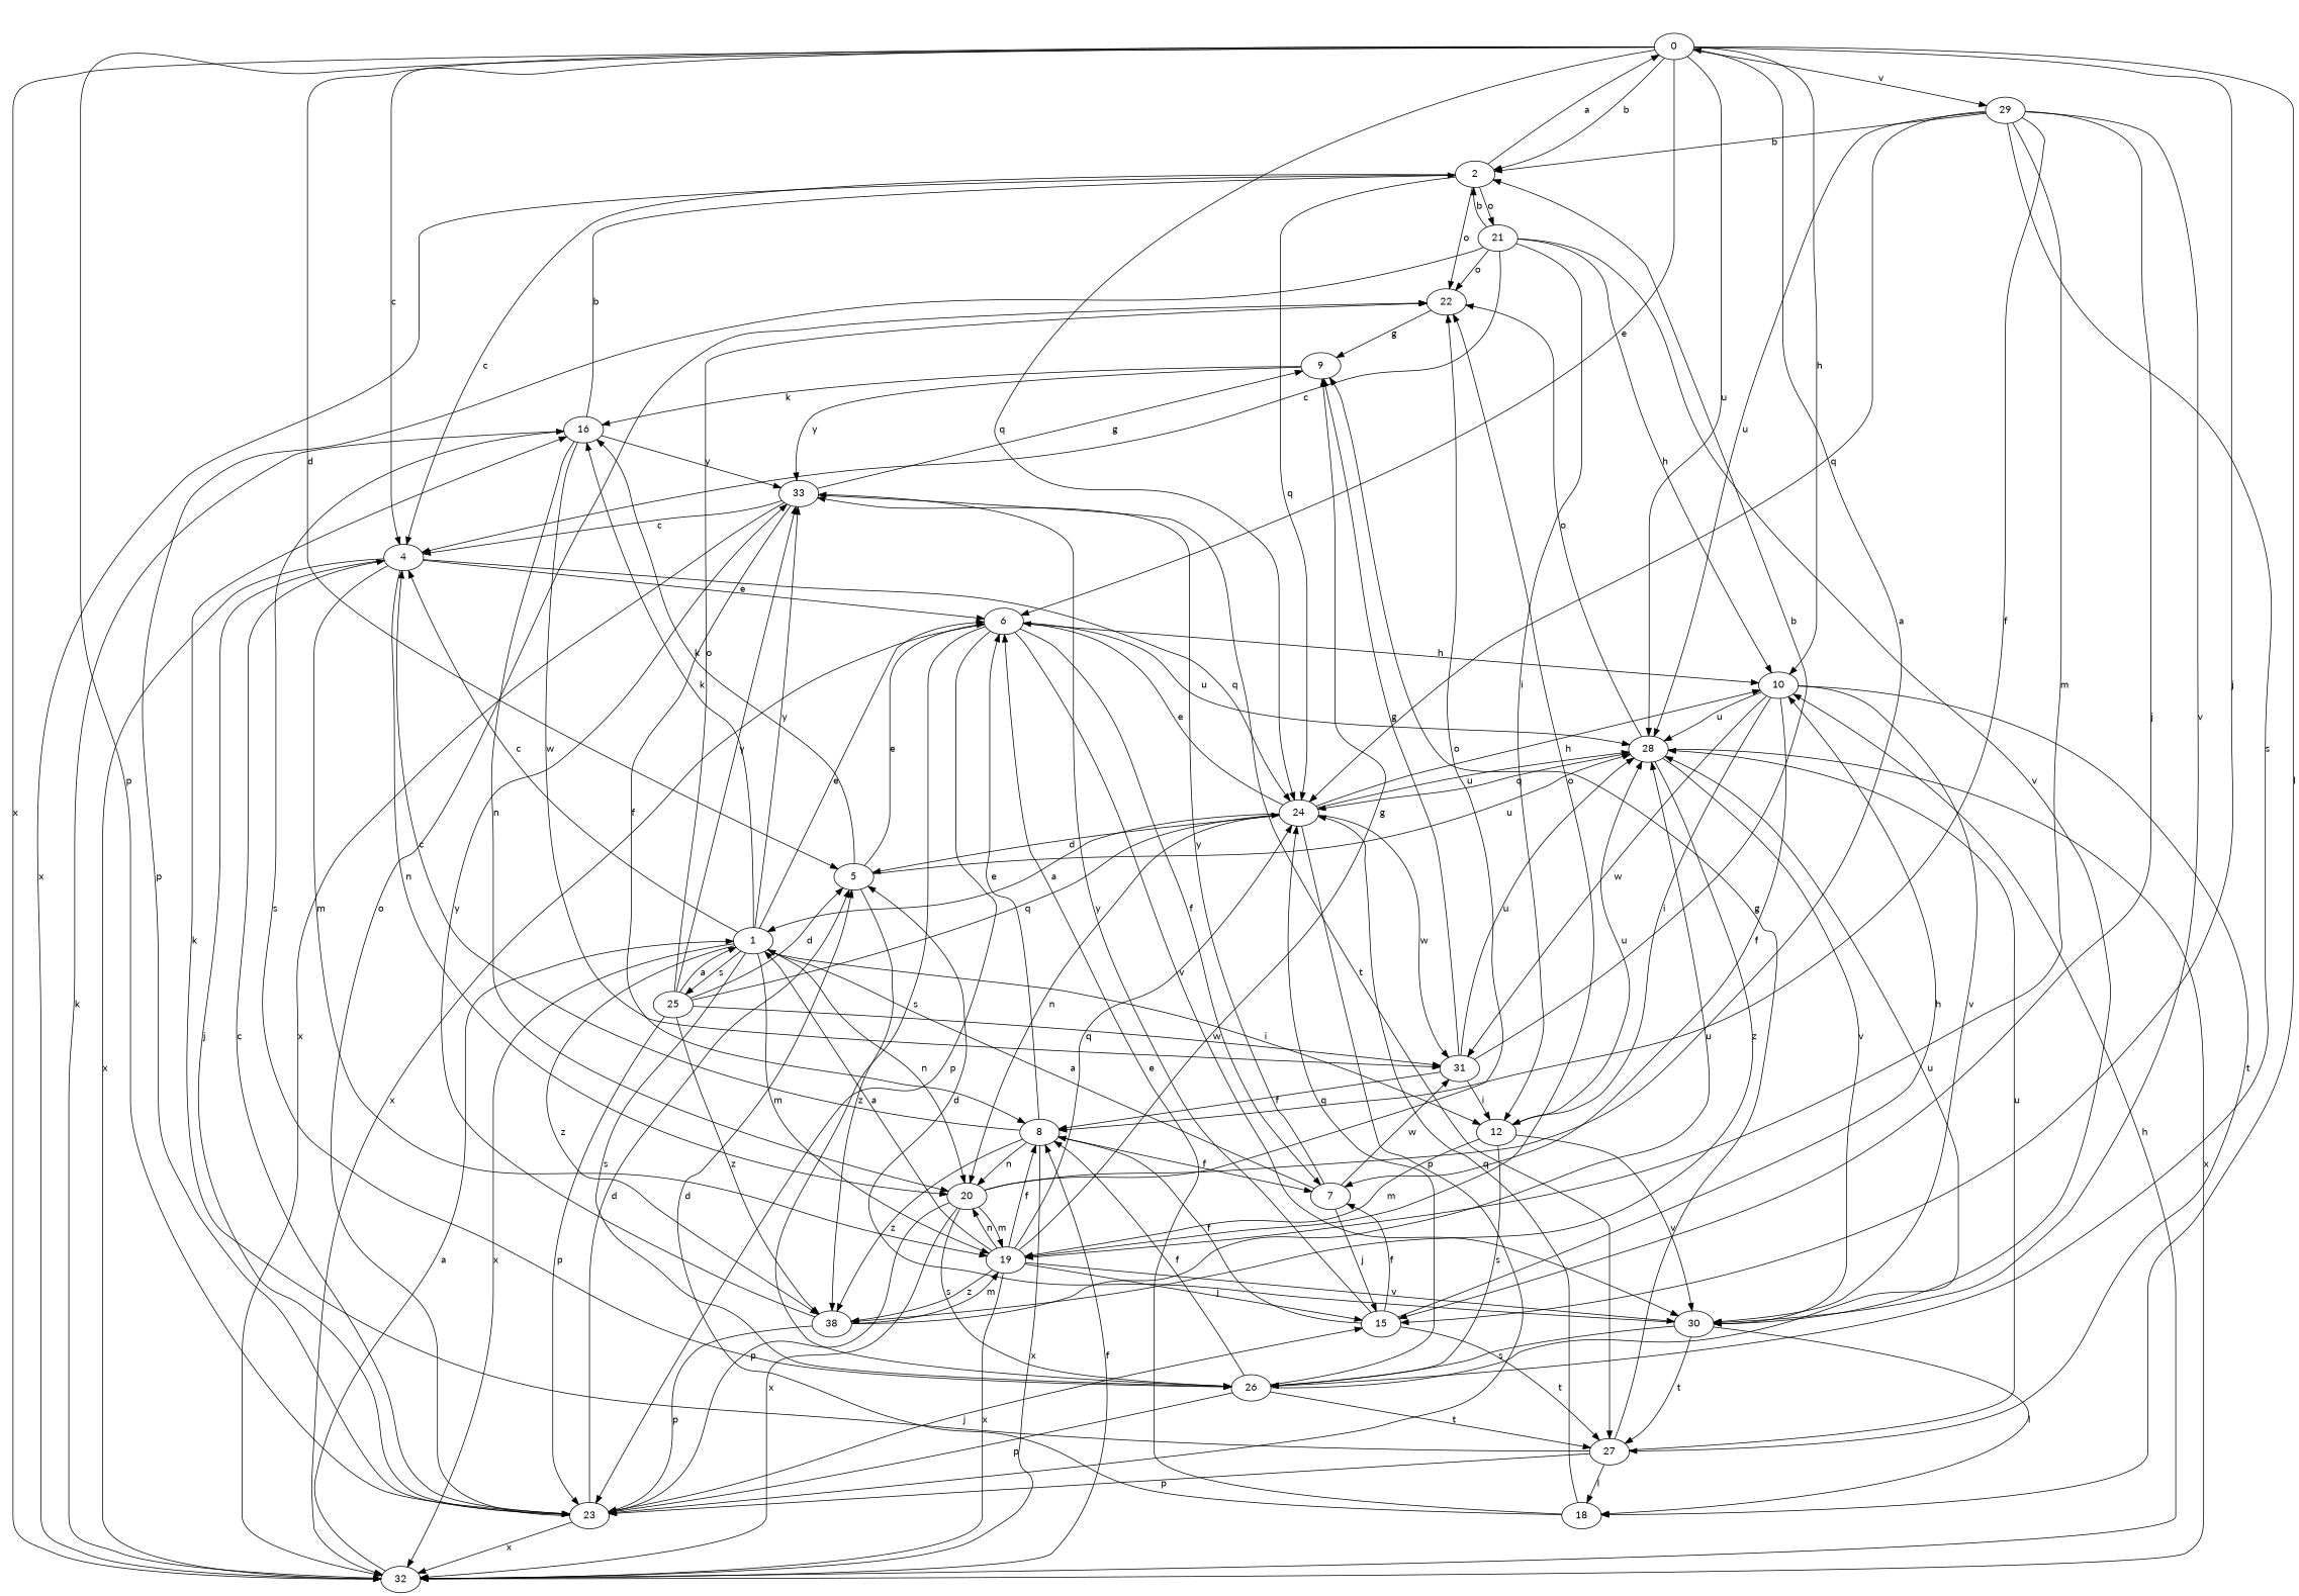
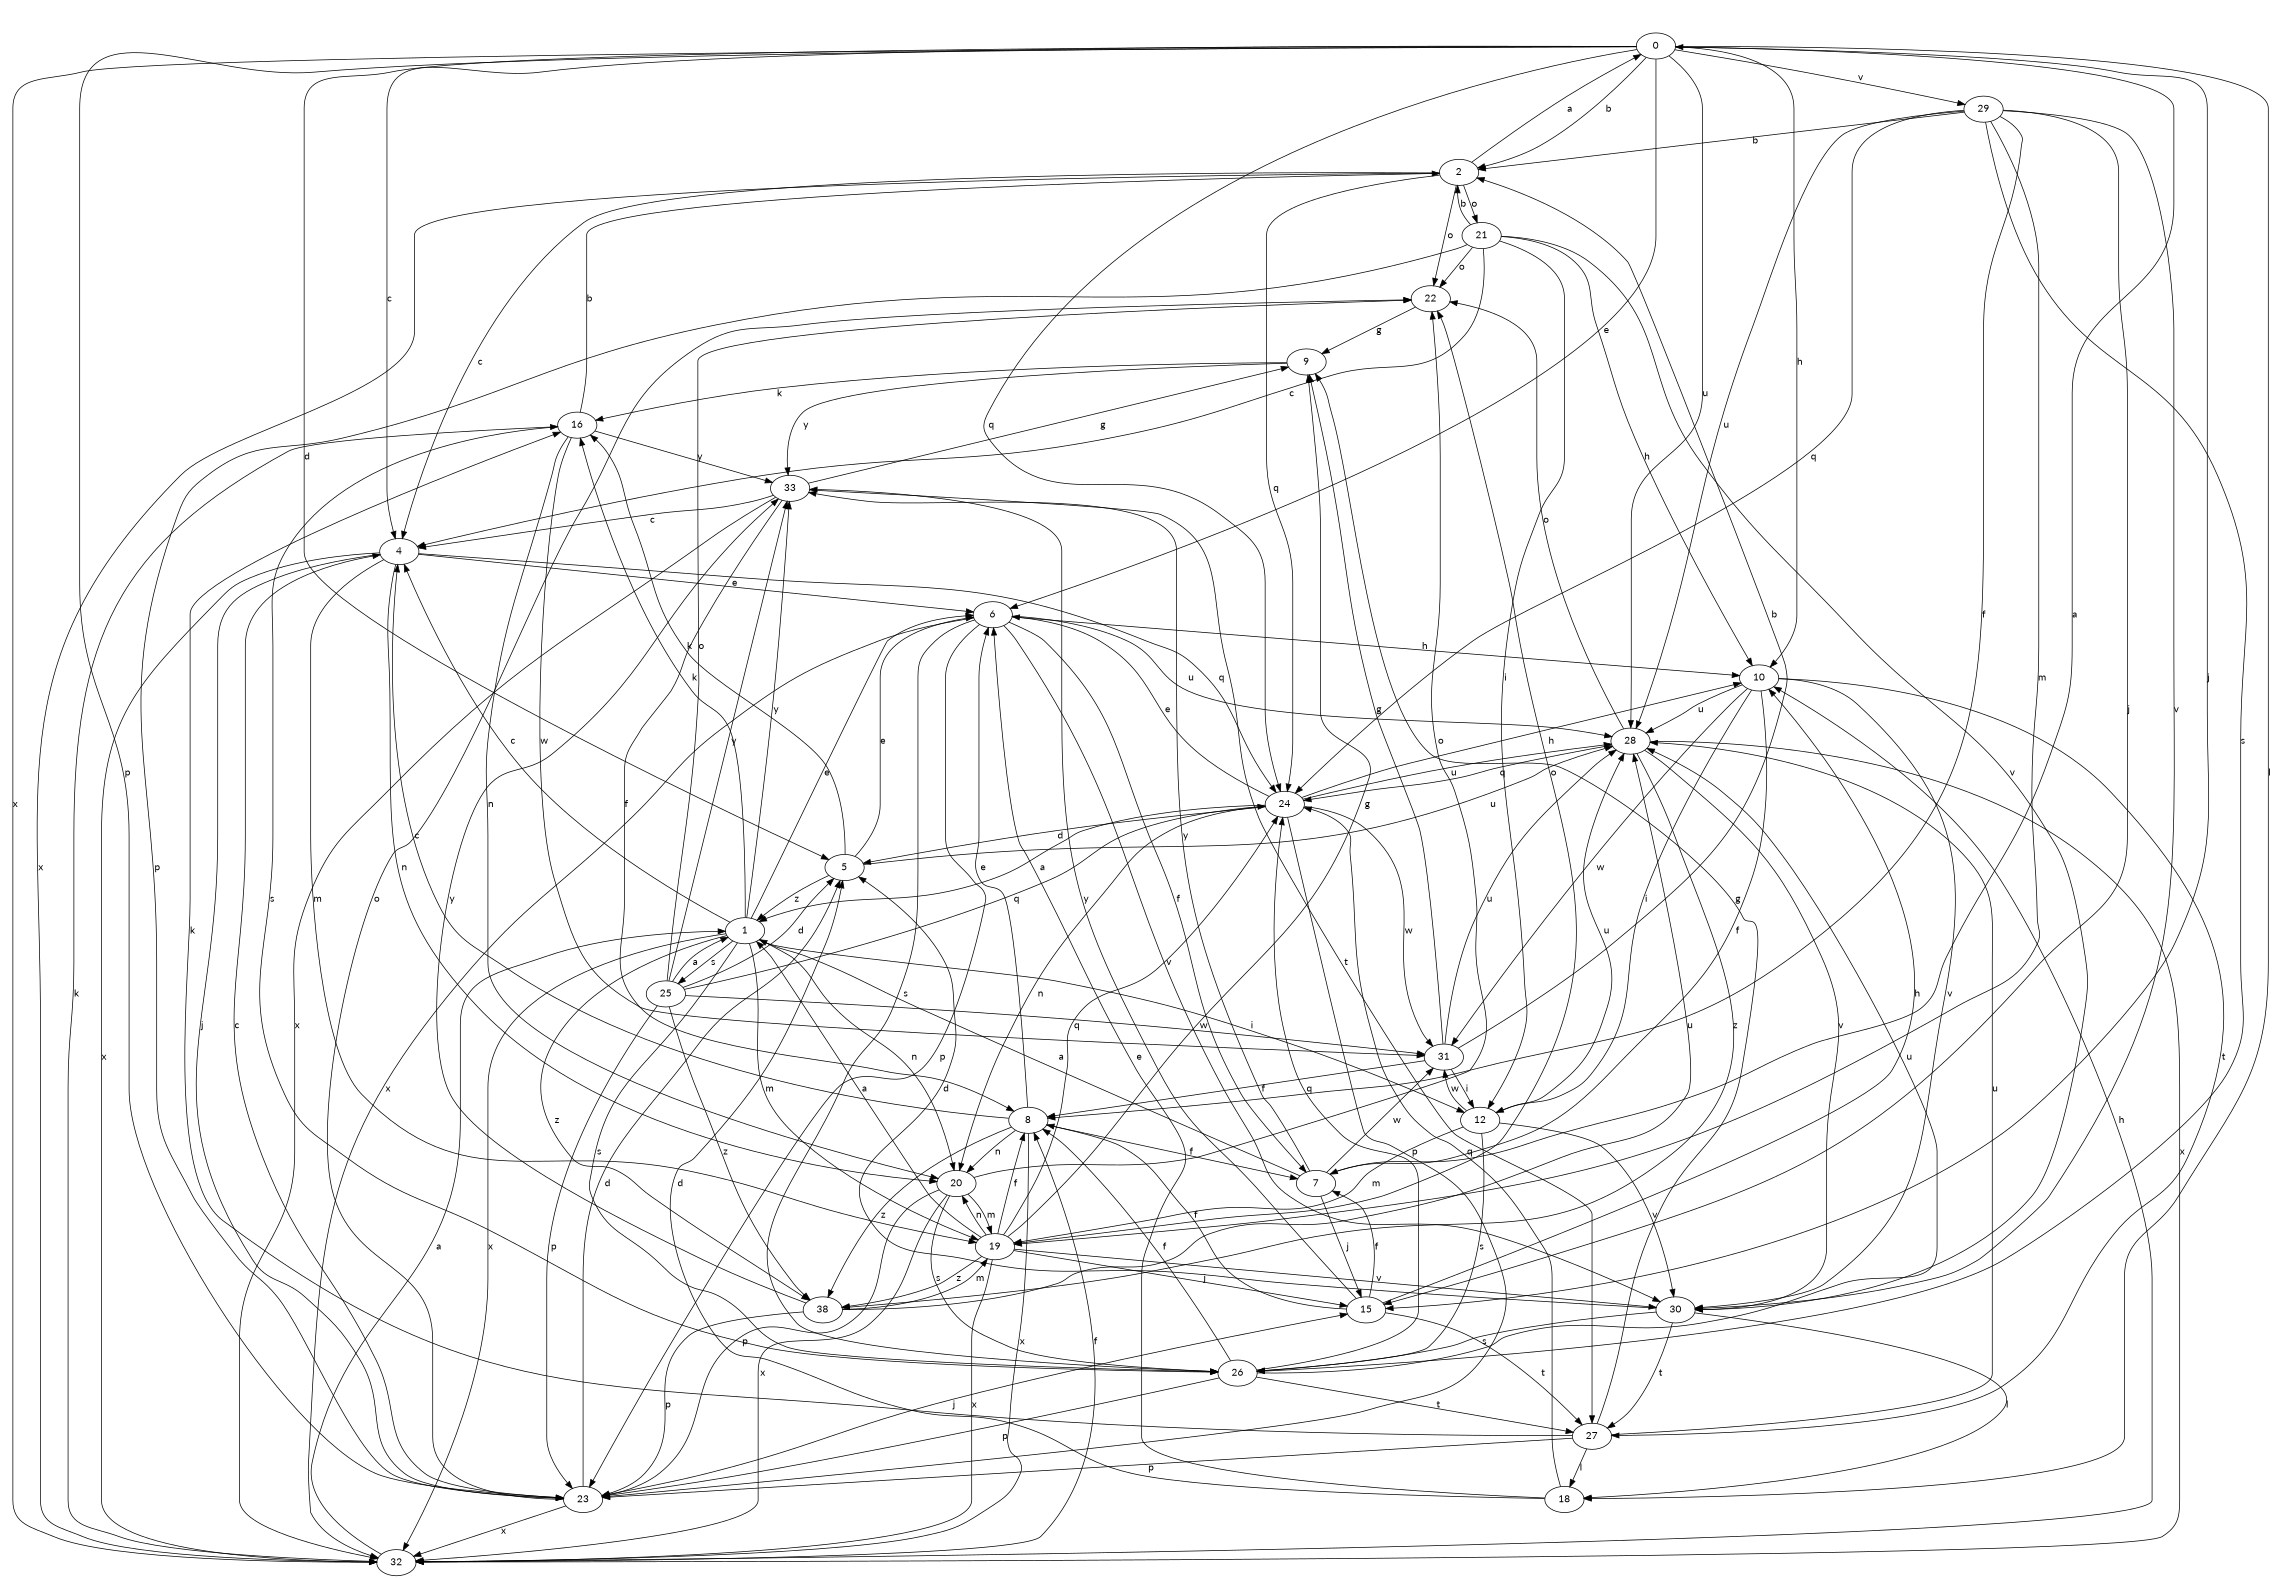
  strict digraph {
    fontname=Lato
    node [fontname=Lato]
    edge [fontname=Lato]
    0
    2
    4
    5
    6
    10
    15
    18
    23
    24
    28
    29
    32
    21
    22
    19
    20
    16
    38
    26
    7
    30
    12
    31
    27
    33
    8
    1
    25
    9
    0 -> 2 [label=b]
    0 -> 4 [label=c]
    0 -> 5 [label=d]
    0 -> 6 [label=e]
    0 -> 10 [label=h]
    0 -> 15 [label=j]
    0 -> 18 [label=l]
    0 -> 23 [label=p]
    0 -> 24 [label=q]
    0 -> 28 [label=u]
    0 -> 29 [label=v]
    0 -> 32 [label=x]
    2 -> 0 [label=a]
    2 -> 4 [label=c]
    2 -> 24 [label=q]
    2 -> 32 [label=x]
    2 -> 21 [label=o]
    2 -> 22 [label=o]
    4 -> 6 [label=e]
    4 -> 23 [label=j]
    4 -> 24 [label=q]
    4 -> 32 [label=x]
    4 -> 19 [label=m]
    4 -> 20 [label=n]
    5 -> 6 [label=e]
    5 -> 28 [label=u]
    5 -> 16 [label=k]
-   5 -> 38 [label=z]
+   5 -> 1 [label=z]
    6 -> 10 [label=h]
    6 -> 23 [label=p]
    6 -> 28 [label=u]
    6 -> 32 [label=x]
    6 -> 26 [label=s]
    6 -> 7 [label=f]
    6 -> 30 [label=v]
    10 -> 28 [label=u]
    10 -> 7 [label=f]
    10 -> 30 [label=v]
    10 -> 12 [label=i]
    10 -> 31 [label=w]
    10 -> 27 [label=t]
    15 -> 10 [label=h]
    15 -> 7 [label=f]
    15 -> 27 [label=t]
    15 -> 33 [label=y]
    15 -> 8 [label=f]
    18 -> 5 [label=d]
    18 -> 6 [label=e]
    18 -> 24 [label=q]
    23 -> 4 [label=c]
    23 -> 5 [label=d]
    23 -> 15 [label=j]
    23 -> 32 [label=x]
    23 -> 22 [label=o]
    24 -> 5 [label=d]
    24 -> 6 [label=e]
    24 -> 10 [label=h]
    24 -> 23 [label=p]
    24 -> 28 [label=u]
    24 -> 20 [label=n]
    24 -> 31 [label=w]
    24 -> 1 [label=a]
    28 -> 24 [label=q]
    28 -> 32 [label=x]
    28 -> 22 [label=o]
    28 -> 38 [label=z]
    28 -> 30 [label=v]
    29 -> 2 [label=b]
    29 -> 15 [label=j]
    29 -> 24 [label=q]
    29 -> 28 [label=u]
    29 -> 19 [label=m]
    29 -> 26 [label=s]
    29 -> 30 [label=v]
    29 -> 8 [label=f]
    32 -> 10 [label=h]
    32 -> 16 [label=k]
    32 -> 8 [label=f]
    32 -> 1 [label=a]
    21 -> 2 [label=b]
    21 -> 4 [label=c]
    21 -> 10 [label=h]
    21 -> 23 [label=p]
    21 -> 22 [label=o]
    21 -> 30 [label=v]
    21 -> 12 [label=i]
    22 -> 9 [label=g]
    19 -> 15 [label=j]
    19 -> 24 [label=q]
    19 -> 32 [label=x]
    19 -> 22 [label=o]
    19 -> 20 [label=n]
    19 -> 38 [label=z]
    19 -> 30 [label=v]
    19 -> 8 [label=f]
    19 -> 1 [label=a]
    19 -> 9 [label=g]
    20 -> 23 [label=p]
    20 -> 32 [label=x]
    20 -> 22 [label=o]
    20 -> 19 [label=m]
    20 -> 26 [label=s]
    16 -> 2 [label=b]
    16 -> 20 [label=n]
    16 -> 26 [label=s]
    16 -> 31 [label=w]
    16 -> 33 [label=y]
    38 -> 23 [label=p]
    38 -> 28 [label=u]
    38 -> 19 [label=m]
    38 -> 33 [label=y]
    26 -> 23 [label=p]
    26 -> 24 [label=q]
    26 -> 28 [label=u]
    26 -> 27 [label=t]
    26 -> 8 [label=f]
-   20 -> 0 [label=a]
+   7 -> 0 [label=a]
    7 -> 15 [label=j]
    7 -> 31 [label=w]
    7 -> 33 [label=y]
    7 -> 1 [label=a]
    30 -> 5 [label=d]
    30 -> 18 [label=l]
    30 -> 26 [label=s]
    30 -> 27 [label=t]
    12 -> 28 [label=u]
    12 -> 19 [label=m]
    12 -> 26 [label=s]
    12 -> 30 [label=v]
+   12 -> 31 [label=w]
    31 -> 2 [label=b]
    31 -> 28 [label=u]
    31 -> 12 [label=i]
    31 -> 8 [label=f]
    31 -> 9 [label=g]
    27 -> 18 [label=l]
    27 -> 23 [label=p]
    27 -> 28 [label=u]
    27 -> 16 [label=k]
    27 -> 9 [label=g]
    33 -> 4 [label=c]
    33 -> 32 [label=x]
    33 -> 27 [label=t]
    33 -> 8 [label=f]
    33 -> 9 [label=g]
    8 -> 4 [label=c]
    8 -> 6 [label=e]
    8 -> 32 [label=x]
    8 -> 20 [label=n]
    8 -> 38 [label=z]
    8 -> 7 [label=f]
    1 -> 4 [label=c]
    1 -> 6 [label=e]
    1 -> 32 [label=x]
    1 -> 19 [label=m]
    1 -> 20 [label=n]
    1 -> 16 [label=k]
    1 -> 38 [label=z]
    1 -> 26 [label=s]
    1 -> 12 [label=i]
    1 -> 33 [label=y]
    1 -> 25 [label=s]
    25 -> 5 [label=d]
    25 -> 23 [label=p]
    25 -> 24 [label=q]
    25 -> 22 [label=o]
    25 -> 38 [label=z]
    25 -> 31 [label=w]
    25 -> 33 [label=y]
    25 -> 1 [label=a]
    9 -> 16 [label=k]
    9 -> 33 [label=y]
  }
